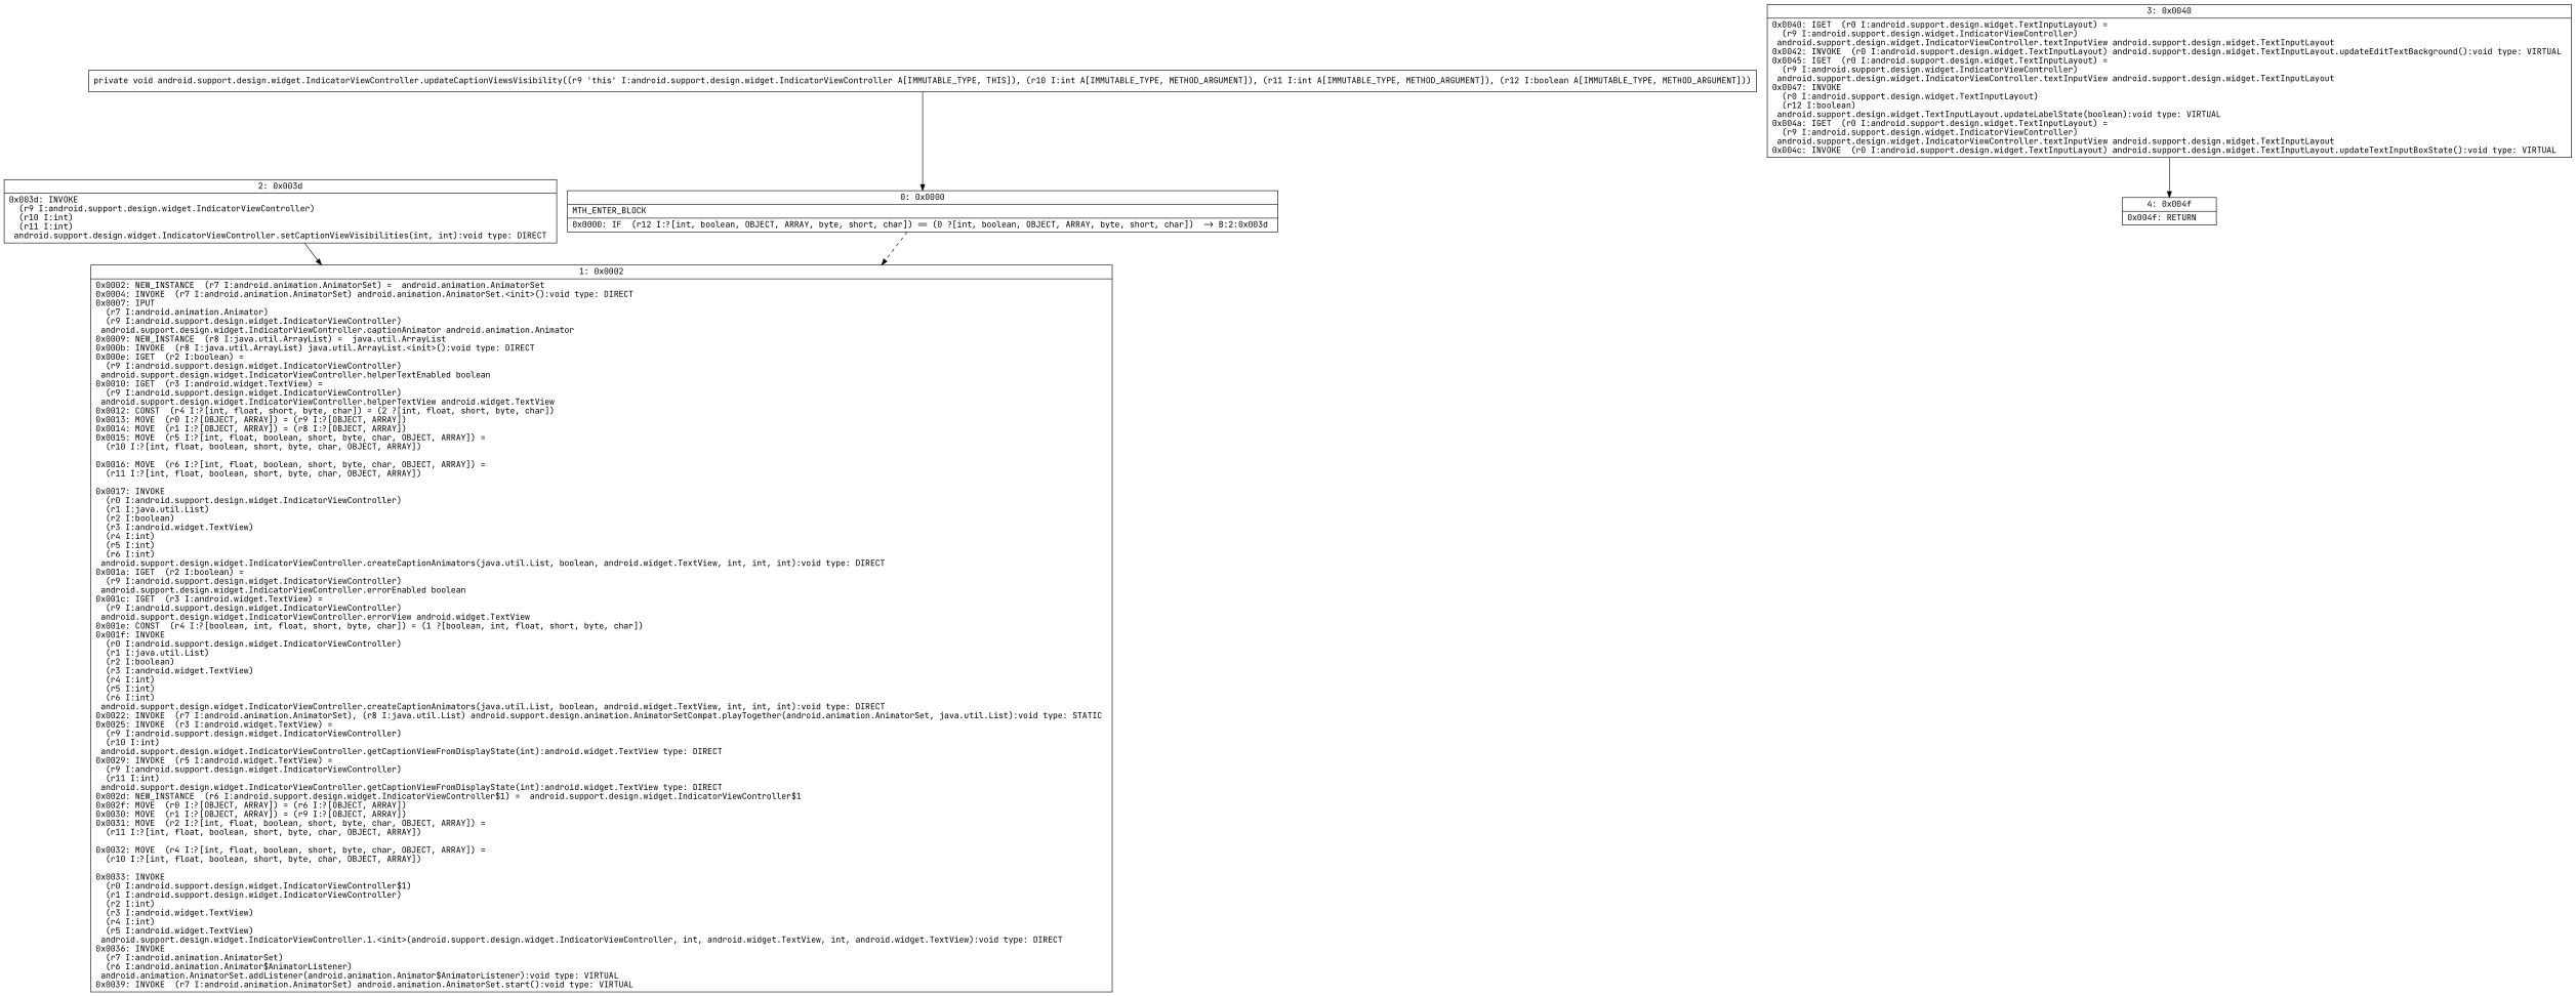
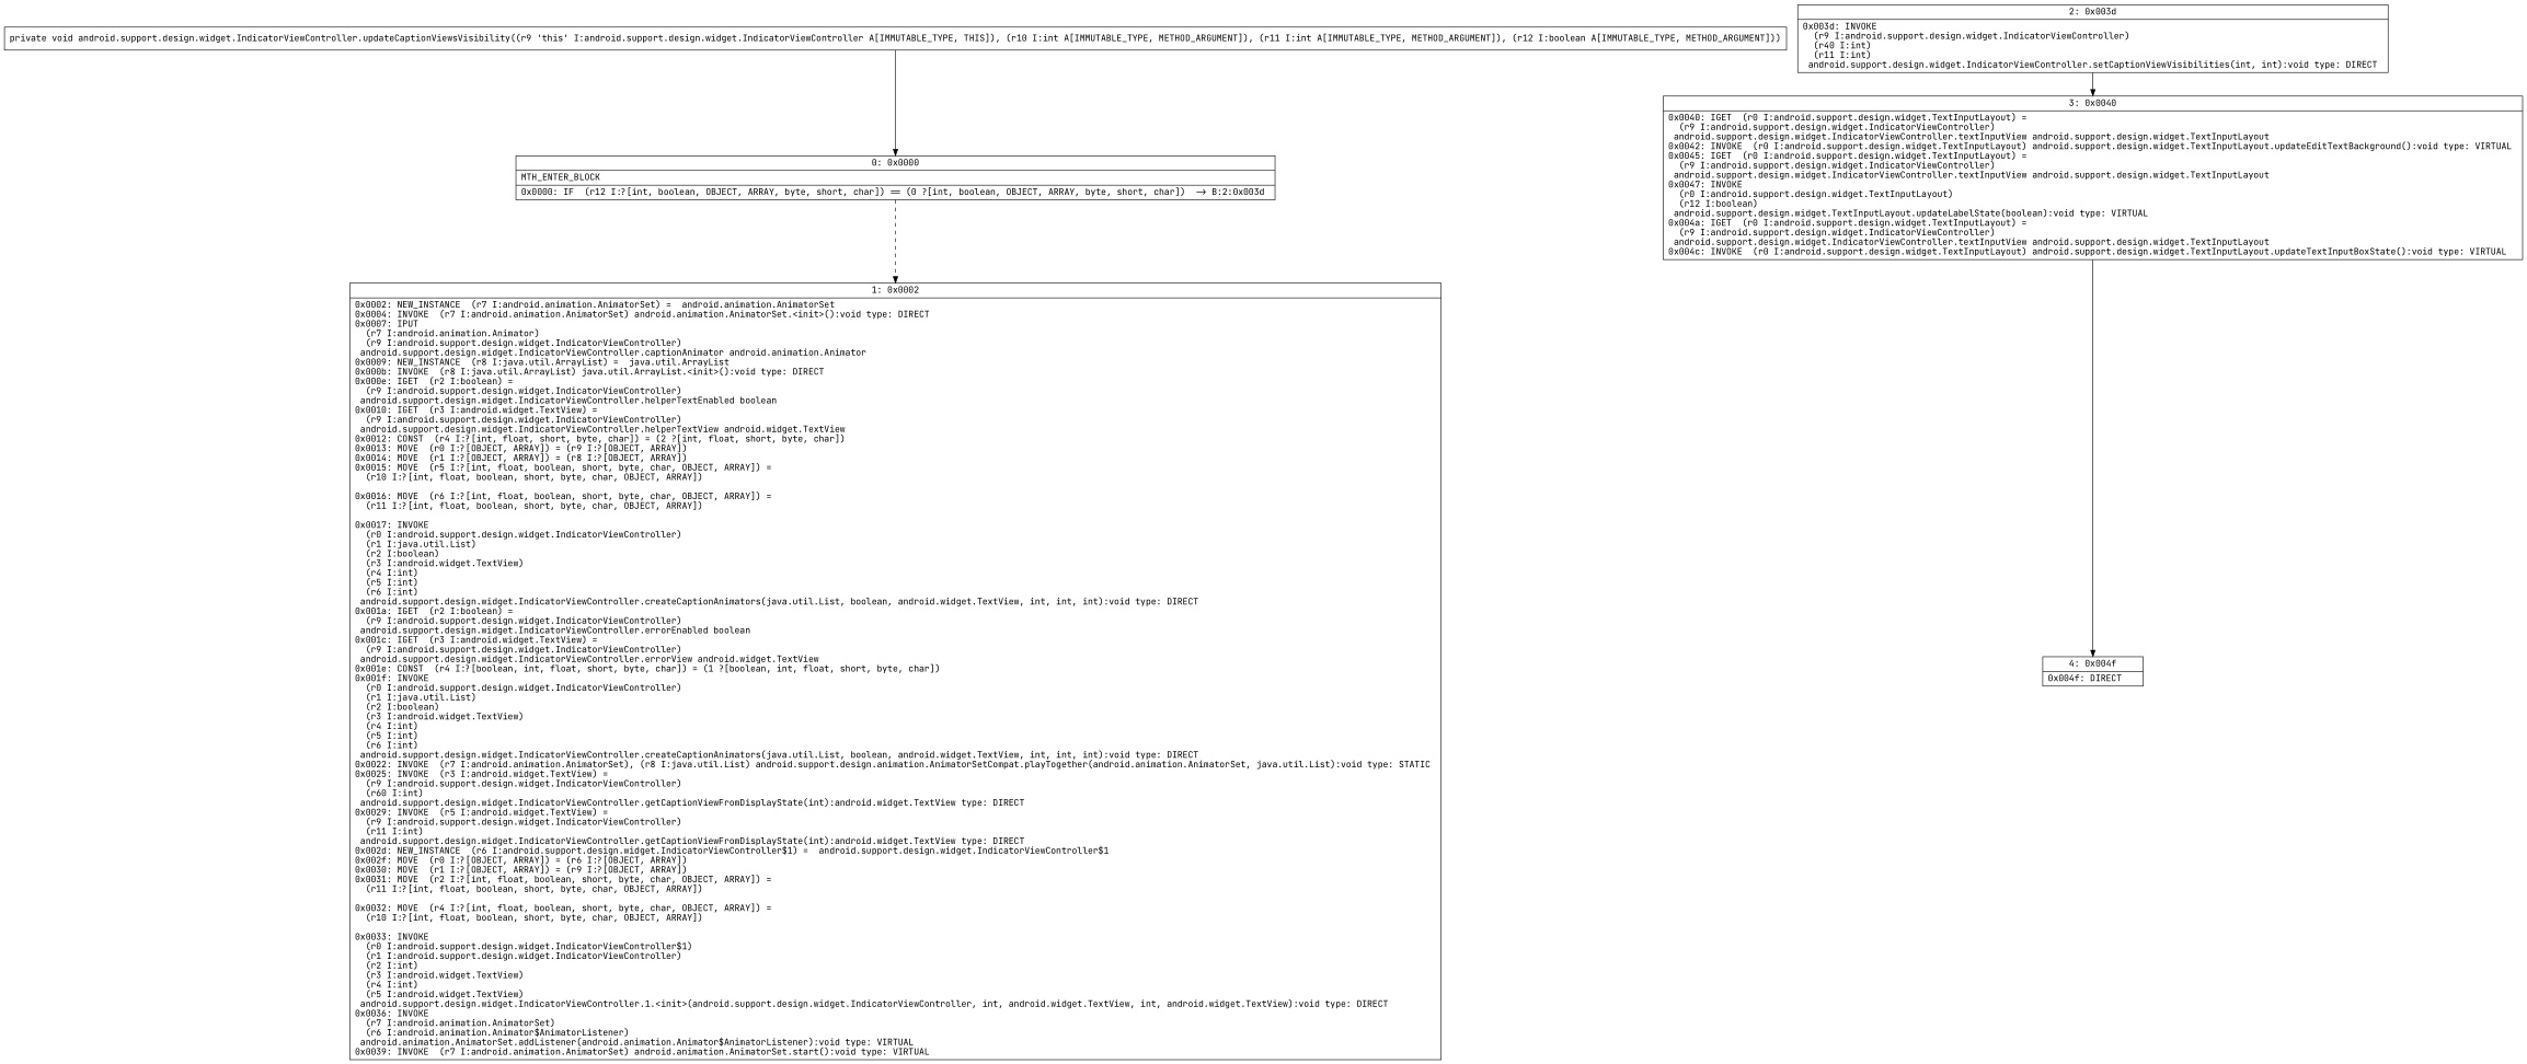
  digraph {
    fontname="JetBrains Mono"
    node [fontname="JetBrains Mono" shape=record]
    edge [fontname="JetBrains Mono"]
    n1 [label="{0\:\ 0x0000|MTH_ENTER_BLOCK\l|0x0000: IF  (r12 I:?[int, boolean, OBJECT, ARRAY, byte, short, char]) == (0 ?[int, boolean, OBJECT, ARRAY, byte, short, char])  \-\> B:2:0x003d \l}"]
-   n2 [label="{1\:\ 0x0002|0x0002: NEW_INSTANCE  (r7 I:android.animation.AnimatorSet) =  android.animation.AnimatorSet \l0x0004: INVOKE  (r7 I:android.animation.AnimatorSet) android.animation.AnimatorSet.\<init\>():void type: DIRECT \l0x0007: IPUT  \l  (r7 I:android.animation.Animator)\l  (r9 I:android.support.design.widget.IndicatorViewController)\l android.support.design.widget.IndicatorViewController.captionAnimator android.animation.Animator \l0x0009: NEW_INSTANCE  (r8 I:java.util.ArrayList) =  java.util.ArrayList \l0x000b: INVOKE  (r8 I:java.util.ArrayList) java.util.ArrayList.\<init\>():void type: DIRECT \l0x000e: IGET  (r2 I:boolean) = \l  (r9 I:android.support.design.widget.IndicatorViewController)\l android.support.design.widget.IndicatorViewController.helperTextEnabled boolean \l0x0010: IGET  (r3 I:android.widget.TextView) = \l  (r9 I:android.support.design.widget.IndicatorViewController)\l android.support.design.widget.IndicatorViewController.helperTextView android.widget.TextView \l0x0012: CONST  (r4 I:?[int, float, short, byte, char]) = (2 ?[int, float, short, byte, char]) \l0x0013: MOVE  (r0 I:?[OBJECT, ARRAY]) = (r9 I:?[OBJECT, ARRAY]) \l0x0014: MOVE  (r1 I:?[OBJECT, ARRAY]) = (r8 I:?[OBJECT, ARRAY]) \l0x0015: MOVE  (r5 I:?[int, float, boolean, short, byte, char, OBJECT, ARRAY]) = \l  (r10 I:?[int, float, boolean, short, byte, char, OBJECT, ARRAY])\l \l0x0016: MOVE  (r6 I:?[int, float, boolean, short, byte, char, OBJECT, ARRAY]) = \l  (r11 I:?[int, float, boolean, short, byte, char, OBJECT, ARRAY])\l \l0x0017: INVOKE  \l  (r0 I:android.support.design.widget.IndicatorViewController)\l  (r1 I:java.util.List)\l  (r2 I:boolean)\l  (r3 I:android.widget.TextView)\l  (r4 I:int)\l  (r5 I:int)\l  (r6 I:int)\l android.support.design.widget.IndicatorViewController.createCaptionAnimators(java.util.List, boolean, android.widget.TextView, int, int, int):void type: DIRECT \l0x001a: IGET  (r2 I:boolean) = \l  (r9 I:android.support.design.widget.IndicatorViewController)\l android.support.design.widget.IndicatorViewController.errorEnabled boolean \l0x001c: IGET  (r3 I:android.widget.TextView) = \l  (r9 I:android.support.design.widget.IndicatorViewController)\l android.support.design.widget.IndicatorViewController.errorView android.widget.TextView \l0x001e: CONST  (r4 I:?[boolean, int, float, short, byte, char]) = (1 ?[boolean, int, float, short, byte, char]) \l0x001f: INVOKE  \l  (r0 I:android.support.design.widget.IndicatorViewController)\l  (r1 I:java.util.List)\l  (r2 I:boolean)\l  (r3 I:android.widget.TextView)\l  (r4 I:int)\l  (r5 I:int)\l  (r6 I:int)\l android.support.design.widget.IndicatorViewController.createCaptionAnimators(java.util.List, boolean, android.widget.TextView, int, int, int):void type: DIRECT \l0x0022: INVOKE  (r7 I:android.animation.AnimatorSet), (r8 I:java.util.List) android.support.design.animation.AnimatorSetCompat.playTogether(android.animation.AnimatorSet, java.util.List):void type: STATIC \l0x0025: INVOKE  (r3 I:android.widget.TextView) = \l  (r9 I:android.support.design.widget.IndicatorViewController)\l  (r10 I:int)\l android.support.design.widget.IndicatorViewController.getCaptionViewFromDisplayState(int):android.widget.TextView type: DIRECT \l0x0029: INVOKE  (r5 I:android.widget.TextView) = \l  (r9 I:android.support.design.widget.IndicatorViewController)\l  (r11 I:int)\l android.support.design.widget.IndicatorViewController.getCaptionViewFromDisplayState(int):android.widget.TextView type: DIRECT \l0x002d: NEW_INSTANCE  (r6 I:android.support.design.widget.IndicatorViewController$1) =  android.support.design.widget.IndicatorViewController$1 \l0x002f: MOVE  (r0 I:?[OBJECT, ARRAY]) = (r6 I:?[OBJECT, ARRAY]) \l0x0030: MOVE  (r1 I:?[OBJECT, ARRAY]) = (r9 I:?[OBJECT, ARRAY]) \l0x0031: MOVE  (r2 I:?[int, float, boolean, short, byte, char, OBJECT, ARRAY]) = \l  (r11 I:?[int, float, boolean, short, byte, char, OBJECT, ARRAY])\l \l0x0032: MOVE  (r4 I:?[int, float, boolean, short, byte, char, OBJECT, ARRAY]) = \l  (r10 I:?[int, float, boolean, short, byte, char, OBJECT, ARRAY])\l \l0x0033: INVOKE  \l  (r0 I:android.support.design.widget.IndicatorViewController$1)\l  (r1 I:android.support.design.widget.IndicatorViewController)\l  (r2 I:int)\l  (r3 I:android.widget.TextView)\l  (r4 I:int)\l  (r5 I:android.widget.TextView)\l android.support.design.widget.IndicatorViewController.1.\<init\>(android.support.design.widget.IndicatorViewController, int, android.widget.TextView, int, android.widget.TextView):void type: DIRECT \l0x0036: INVOKE  \l  (r7 I:android.animation.AnimatorSet)\l  (r6 I:android.animation.Animator$AnimatorListener)\l android.animation.AnimatorSet.addListener(android.animation.Animator$AnimatorListener):void type: VIRTUAL \l0x0039: INVOKE  (r7 I:android.animation.AnimatorSet) android.animation.AnimatorSet.start():void type: VIRTUAL \l}"]
-   n3 [label="{2\:\ 0x003d|0x003d: INVOKE  \l  (r9 I:android.support.design.widget.IndicatorViewController)\l  (r10 I:int)\l  (r11 I:int)\l android.support.design.widget.IndicatorViewController.setCaptionViewVisibilities(int, int):void type: DIRECT \l}"]
+   n2 [label="{1\:\ 0x0002|0x0002: NEW_INSTANCE  (r7 I:android.animation.AnimatorSet) =  android.animation.AnimatorSet \l0x0004: INVOKE  (r7 I:android.animation.AnimatorSet) android.animation.AnimatorSet.\<init\>():void type: DIRECT \l0x0007: IPUT  \l  (r7 I:android.animation.Animator)\l  (r9 I:android.support.design.widget.IndicatorViewController)\l android.support.design.widget.IndicatorViewController.captionAnimator android.animation.Animator \l0x0009: NEW_INSTANCE  (r8 I:java.util.ArrayList) =  java.util.ArrayList \l0x000b: INVOKE  (r8 I:java.util.ArrayList) java.util.ArrayList.\<init\>():void type: DIRECT \l0x000e: IGET  (r2 I:boolean) = \l  (r9 I:android.support.design.widget.IndicatorViewController)\l android.support.design.widget.IndicatorViewController.helperTextEnabled boolean \l0x0010: IGET  (r3 I:android.widget.TextView) = \l  (r9 I:android.support.design.widget.IndicatorViewController)\l android.support.design.widget.IndicatorViewController.helperTextView android.widget.TextView \l0x0012: CONST  (r4 I:?[int, float, short, byte, char]) = (2 ?[int, float, short, byte, char]) \l0x0013: MOVE  (r0 I:?[OBJECT, ARRAY]) = (r9 I:?[OBJECT, ARRAY]) \l0x0014: MOVE  (r1 I:?[OBJECT, ARRAY]) = (r8 I:?[OBJECT, ARRAY]) \l0x0015: MOVE  (r5 I:?[int, float, boolean, short, byte, char, OBJECT, ARRAY]) = \l  (r10 I:?[int, float, boolean, short, byte, char, OBJECT, ARRAY])\l \l0x0016: MOVE  (r6 I:?[int, float, boolean, short, byte, char, OBJECT, ARRAY]) = \l  (r11 I:?[int, float, boolean, short, byte, char, OBJECT, ARRAY])\l \l0x0017: INVOKE  \l  (r0 I:android.support.design.widget.IndicatorViewController)\l  (r1 I:java.util.List)\l  (r2 I:boolean)\l  (r3 I:android.widget.TextView)\l  (r4 I:int)\l  (r5 I:int)\l  (r6 I:int)\l android.support.design.widget.IndicatorViewController.createCaptionAnimators(java.util.List, boolean, android.widget.TextView, int, int, int):void type: DIRECT \l0x001a: IGET  (r2 I:boolean) = \l  (r9 I:android.support.design.widget.IndicatorViewController)\l android.support.design.widget.IndicatorViewController.errorEnabled boolean \l0x001c: IGET  (r3 I:android.widget.TextView) = \l  (r9 I:android.support.design.widget.IndicatorViewController)\l android.support.design.widget.IndicatorViewController.errorView android.widget.TextView \l0x001e: CONST  (r4 I:?[boolean, int, float, short, byte, char]) = (1 ?[boolean, int, float, short, byte, char]) \l0x001f: INVOKE  \l  (r0 I:android.support.design.widget.IndicatorViewController)\l  (r1 I:java.util.List)\l  (r2 I:boolean)\l  (r3 I:android.widget.TextView)\l  (r4 I:int)\l  (r5 I:int)\l  (r6 I:int)\l android.support.design.widget.IndicatorViewController.createCaptionAnimators(java.util.List, boolean, android.widget.TextView, int, int, int):void type: DIRECT \l0x0022: INVOKE  (r7 I:android.animation.AnimatorSet), (r8 I:java.util.List) android.support.design.animation.AnimatorSetCompat.playTogether(android.animation.AnimatorSet, java.util.List):void type: STATIC \l0x0025: INVOKE  (r3 I:android.widget.TextView) = \l  (r9 I:android.support.design.widget.IndicatorViewController)\l  (r60 I:int)\l android.support.design.widget.IndicatorViewController.getCaptionViewFromDisplayState(int):android.widget.TextView type: DIRECT \l0x0029: INVOKE  (r5 I:android.widget.TextView) = \l  (r9 I:android.support.design.widget.IndicatorViewController)\l  (r11 I:int)\l android.support.design.widget.IndicatorViewController.getCaptionViewFromDisplayState(int):android.widget.TextView type: DIRECT \l0x002d: NEW_INSTANCE  (r6 I:android.support.design.widget.IndicatorViewController$1) =  android.support.design.widget.IndicatorViewController$1 \l0x002f: MOVE  (r0 I:?[OBJECT, ARRAY]) = (r6 I:?[OBJECT, ARRAY]) \l0x0030: MOVE  (r1 I:?[OBJECT, ARRAY]) = (r9 I:?[OBJECT, ARRAY]) \l0x0031: MOVE  (r2 I:?[int, float, boolean, short, byte, char, OBJECT, ARRAY]) = \l  (r11 I:?[int, float, boolean, short, byte, char, OBJECT, ARRAY])\l \l0x0032: MOVE  (r4 I:?[int, float, boolean, short, byte, char, OBJECT, ARRAY]) = \l  (r10 I:?[int, float, boolean, short, byte, char, OBJECT, ARRAY])\l \l0x0033: INVOKE  \l  (r0 I:android.support.design.widget.IndicatorViewController$1)\l  (r1 I:android.support.design.widget.IndicatorViewController)\l  (r2 I:int)\l  (r3 I:android.widget.TextView)\l  (r4 I:int)\l  (r5 I:android.widget.TextView)\l android.support.design.widget.IndicatorViewController.1.\<init\>(android.support.design.widget.IndicatorViewController, int, android.widget.TextView, int, android.widget.TextView):void type: DIRECT \l0x0036: INVOKE  \l  (r7 I:android.animation.AnimatorSet)\l  (r6 I:android.animation.Animator$AnimatorListener)\l android.animation.AnimatorSet.addListener(android.animation.Animator$AnimatorListener):void type: VIRTUAL \l0x0039: INVOKE  (r7 I:android.animation.AnimatorSet) android.animation.AnimatorSet.start():void type: VIRTUAL \l}"]
+   n3 [label="{2\:\ 0x003d|0x003d: INVOKE  \l  (r9 I:android.support.design.widget.IndicatorViewController)\l  (r40 I:int)\l  (r11 I:int)\l android.support.design.widget.IndicatorViewController.setCaptionViewVisibilities(int, int):void type: DIRECT \l}"]
    n4 [label="{3\:\ 0x0040|0x0040: IGET  (r0 I:android.support.design.widget.TextInputLayout) = \l  (r9 I:android.support.design.widget.IndicatorViewController)\l android.support.design.widget.IndicatorViewController.textInputView android.support.design.widget.TextInputLayout \l0x0042: INVOKE  (r0 I:android.support.design.widget.TextInputLayout) android.support.design.widget.TextInputLayout.updateEditTextBackground():void type: VIRTUAL \l0x0045: IGET  (r0 I:android.support.design.widget.TextInputLayout) = \l  (r9 I:android.support.design.widget.IndicatorViewController)\l android.support.design.widget.IndicatorViewController.textInputView android.support.design.widget.TextInputLayout \l0x0047: INVOKE  \l  (r0 I:android.support.design.widget.TextInputLayout)\l  (r12 I:boolean)\l android.support.design.widget.TextInputLayout.updateLabelState(boolean):void type: VIRTUAL \l0x004a: IGET  (r0 I:android.support.design.widget.TextInputLayout) = \l  (r9 I:android.support.design.widget.IndicatorViewController)\l android.support.design.widget.IndicatorViewController.textInputView android.support.design.widget.TextInputLayout \l0x004c: INVOKE  (r0 I:android.support.design.widget.TextInputLayout) android.support.design.widget.TextInputLayout.updateTextInputBoxState():void type: VIRTUAL \l}"]
-   n5 [label="{4\:\ 0x004f|0x004f: RETURN   \l}"]
+   n5 [label="{4\:\ 0x004f|0x004f: DIRECT   \l}"]
    n6 [label="{private void android.support.design.widget.IndicatorViewController.updateCaptionViewsVisibility((r9 'this' I:android.support.design.widget.IndicatorViewController A[IMMUTABLE_TYPE, THIS]), (r10 I:int A[IMMUTABLE_TYPE, METHOD_ARGUMENT]), (r11 I:int A[IMMUTABLE_TYPE, METHOD_ARGUMENT]), (r12 I:boolean A[IMMUTABLE_TYPE, METHOD_ARGUMENT])) }"]
    n1 -> n2 [style=dashed]
-   n3 -> n2
+   n3 -> n4
    n4 -> n5
    n6 -> n1
  }
